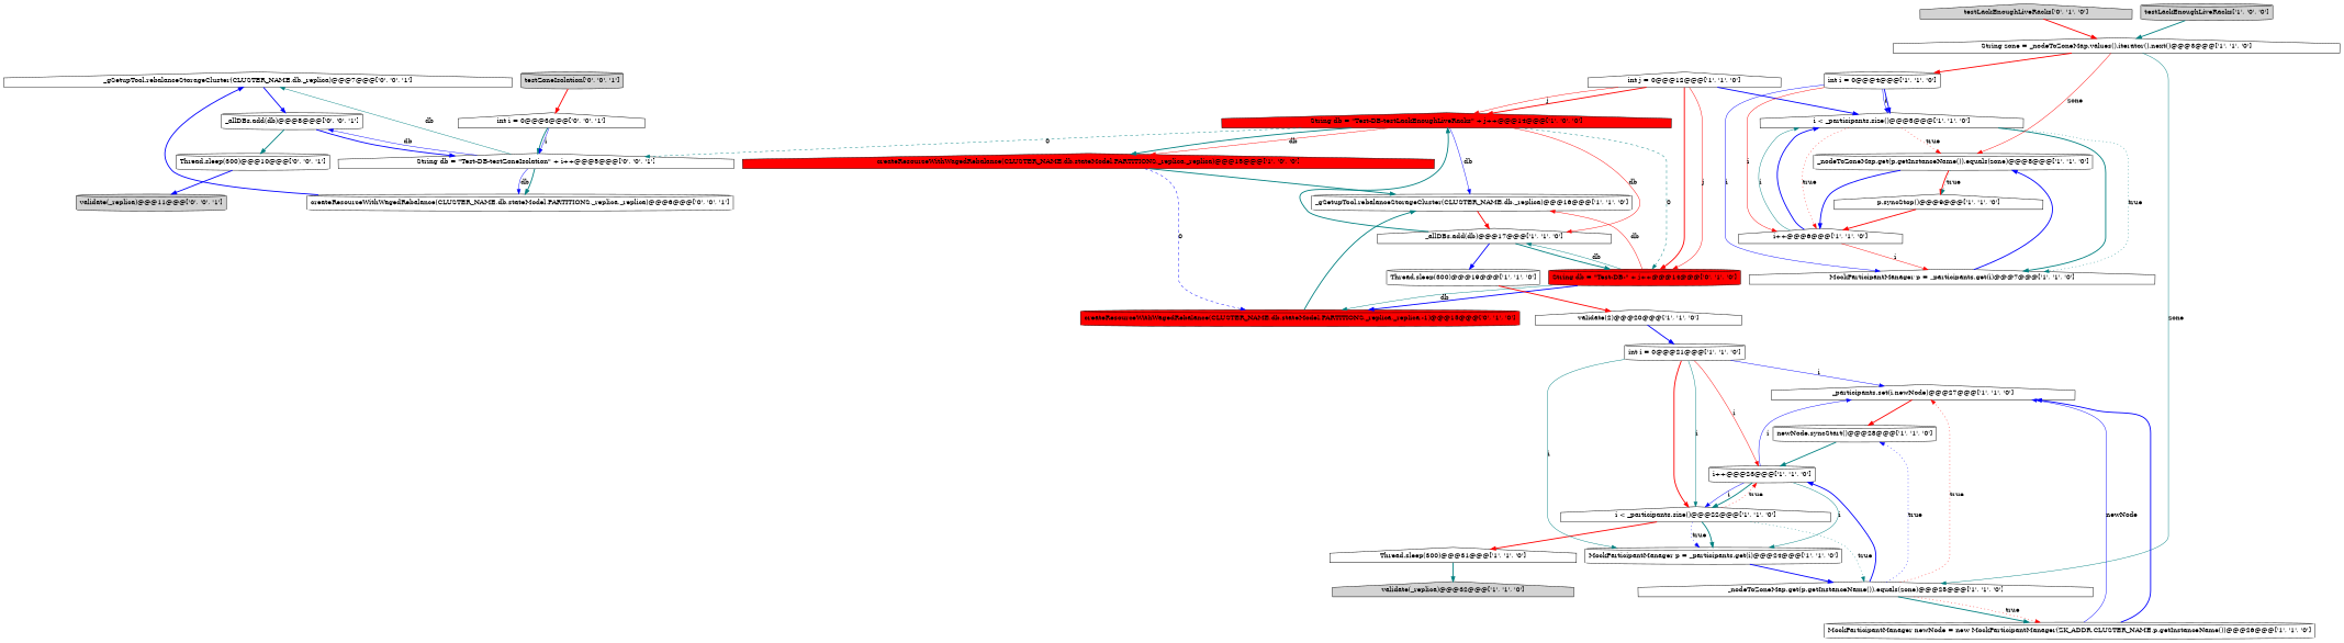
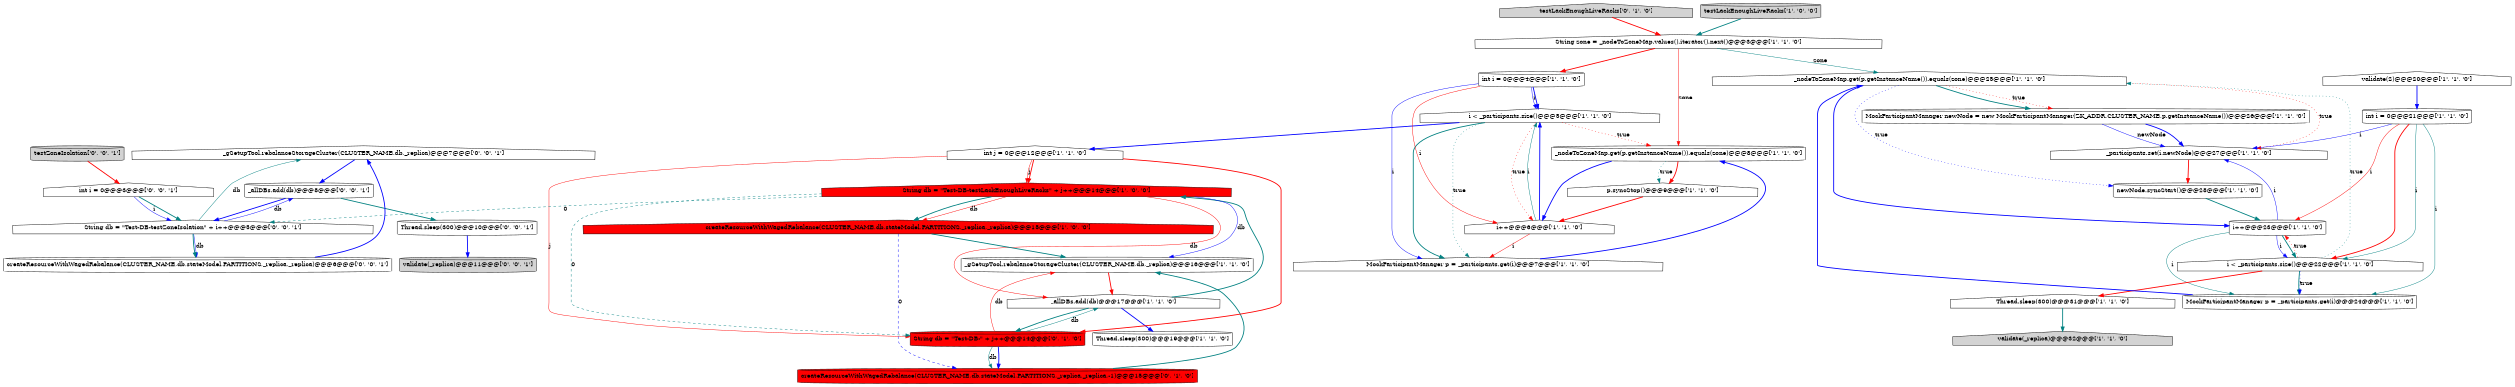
  digraph {
    node [fillcolor=white shape=house style=filled]
    edge [color=blue style=bold]
    n1 [label="_gSetupTool.rebalanceStorageCluster(CLUSTER_NAME,db,_replica)@@@7@@@['0', '0', '1']"]
    n2 [label="_allDBs.add(db)@@@8@@@['0', '0', '1']" shape=cylinder]
    n3 [label="Thread.sleep(300)@@@10@@@['0', '0', '1']" shape=cylinder]
    n4 [label="String db = \"Test-DB-testZoneIsolation\" + i++@@@5@@@['0', '0', '1']"]
    n5 [fillcolor=red label="createResourceWithWagedRebalance(CLUSTER_NAME,db,stateModel,PARTITIONS,_replica,_replica,-1)@@@15@@@['0', '1', '0']" shape=cylinder]
    n6 [label="_gSetupTool.rebalanceStorageCluster(CLUSTER_NAME,db,_replica)@@@16@@@['1', '1', '0']" shape=cylinder]
    n7 [label="_allDBs.add(db)@@@17@@@['1', '1', '0']"]
    n8 [label="_nodeToZoneMap.get(p.getInstanceName()).equals(zone)@@@8@@@['1', '1', '0']" shape=cylinder]
    n9 [label="p.syncStop()@@@9@@@['1', '1', '0']"]
    n10 [label="i++@@@6@@@['1', '1', '0']"]
    n11 [label="MockParticipantManager p = _participants.get(i)@@@7@@@['1', '1', '0']"]
    n12 [label="i < _participants.size()@@@5@@@['1', '1', '0']"]
    n13 [label="Thread.sleep(300)@@@31@@@['1', '1', '0']"]
    n14 [fillcolor=lightgray label="validate(_replica)@@@32@@@['1', '1', '0']"]
    n15 [label="int j = 0@@@12@@@['1', '1', '0']"]
    n16 [fillcolor=red label="String db = \"Test-DB-testLackEnoughLiveRacks\" + j++@@@14@@@['1', '0', '0']"]
    n17 [fillcolor=red label="String db = \"Test-DB-\" + j++@@@14@@@['0', '1', '0']" shape=cylinder]
    n18 [fillcolor=red label="createResourceWithWagedRebalance(CLUSTER_NAME,db,stateModel,PARTITIONS,_replica,_replica)@@@15@@@['1', '0', '0']"]
    n19 [label="String zone = _nodeToZoneMap.values().iterator().next()@@@3@@@['1', '1', '0']"]
    n20 [label="int i = 0@@@4@@@['1', '1', '0']" shape=cylinder]
    n21 [label="_nodeToZoneMap.get(p.getInstanceName()).equals(zone)@@@25@@@['1', '1', '0']"]
    n22 [label="_participants.set(i,newNode)@@@27@@@['1', '1', '0']"]
    n23 [label="newNode.syncStart()@@@28@@@['1', '1', '0']" shape=cylinder]
    n24 [label="i++@@@23@@@['1', '1', '0']" shape=cylinder]
    n25 [label="MockParticipantManager newNode = new MockParticipantManager(ZK_ADDR,CLUSTER_NAME,p.getInstanceName())@@@26@@@['1', '1', '0']" shape=cylinder]
    n26 [fillcolor=lightgray label="validate(_replica)@@@11@@@['0', '0', '1']" shape=cylinder]
    n27 [fillcolor=lightgray label="testLackEnoughLiveRacks['0', '1', '0']"]
    n28 [fillcolor=lightgray label="testZoneIsolation['0', '0', '1']" shape=cylinder]
    n29 [label="int i = 0@@@3@@@['0', '0', '1']"]
    n30 [label="createResourceWithWagedRebalance(CLUSTER_NAME,db,stateModel,PARTITIONS,_replica,_replica)@@@6@@@['0', '0', '1']" shape=cylinder]
    n31 [label="i < _participants.size()@@@22@@@['1', '1', '0']"]
    n32 [label="MockParticipantManager p = _participants.get(i)@@@24@@@['1', '1', '0']" shape=cylinder]
    n33 [label="Thread.sleep(300)@@@19@@@['1', '1', '0']" shape=cylinder]
    n34 [label="validate(2)@@@20@@@['1', '1', '0']"]
    n35 [label="int i = 0@@@21@@@['1', '1', '0']" shape=cylinder]
    n36 [fillcolor=lightgray label="testLackEnoughLiveRacks['1', '0', '0']" shape=cylinder]
    n1 -> n2
    n2 -> n3 [color=teal]
    n2 -> n4
    n3 -> n26
    n4 -> n1 [color=teal label=db style=solid]
    n4 -> n2 [label=db style=solid]
    n4 -> n30 [label=db style=solid]
    n4 -> n30 [color=teal]
    n5 -> n6 [color=teal]
    n6 -> n7 [color=red]
    n7 -> n16 [color=teal]
    n7 -> n17 [color=teal]
    n7 -> n33
    n8 -> n9 [color=red]
    n8 -> n9 [color=teal label=true style=dotted]
    n8 -> n10
    n9 -> n10 [color=red]
    n10 -> n11 [color=red label=i style=solid]
    n10 -> n12 [color=teal label=i style=solid]
    n10 -> n12
    n11 -> n8
    n12 -> n8 [color=red label=true style=dotted]
    n12 -> n10 [color=red label=true style=dotted]
    n12 -> n11 [color=teal]
    n12 -> n11 [color=teal label=true style=dotted]
-   n15 -> n12
+   n12 -> n15
    n13 -> n14 [color=teal]
    n15 -> n16 [color=red]
    n15 -> n16 [color=red label=j style=solid]
    n15 -> n17 [color=red]
    n15 -> n17 [color=red label=j style=solid]
    n16 -> n4 [color=teal label=0 style=dashed]
    n16 -> n6 [label=db style=solid]
    n16 -> n7 [color=red label=db style=solid]
    n16 -> n17 [color=teal label=0 style=dashed]
    n16 -> n18 [color=red label=db style=solid]
    n16 -> n18 [color=teal]
    n17 -> n5
    n17 -> n5 [color=teal label=db style=solid]
    n17 -> n6 [color=red label=db style=solid]
    n17 -> n7 [color=teal label=db style=solid]
    n18 -> n5 [label=0 style=dashed]
    n18 -> n6 [color=teal]
    n19 -> n8 [color=red label=zone style=solid]
    n19 -> n20 [color=red]
    n19 -> n21 [color=teal label=zone style=solid]
    n20 -> n10 [color=red label=i style=solid]
    n20 -> n11 [label=i style=solid]
    n20 -> n12
    n20 -> n12 [label=i style=solid]
    n21 -> n22 [color=red label=true style=dotted]
    n21 -> n23 [label=true style=dotted]
    n21 -> n24
    n21 -> n25 [color=teal]
    n21 -> n25 [color=red label=true style=dotted]
    n22 -> n23 [color=red]
    n23 -> n24 [color=teal]
    n24 -> n22 [label=i style=solid]
    n24 -> n31 [label=i style=solid]
    n24 -> n31 [color=teal]
    n24 -> n32 [color=teal label=i style=solid]
    n25 -> n22 [label=newNode style=solid]
    n25 -> n22
    n27 -> n19 [color=red]
    n28 -> n29 [color=red]
    n29 -> n4 [color=teal]
    n29 -> n4 [label=i style=solid]
    n30 -> n1
    n31 -> n13 [color=red]
    n31 -> n21 [color=teal label=true style=dotted]
    n31 -> n24 [color=red label=true style=dotted]
    n31 -> n32 [color=teal]
    n31 -> n32 [label=true style=dotted]
    n32 -> n21
-   n33 -> n34 [color=red]
    n34 -> n35
    n35 -> n22 [label=i style=solid]
    n35 -> n24 [color=red label=i style=solid]
    n35 -> n31 [color=red]
    n35 -> n31 [color=teal label=i style=solid]
    n35 -> n32 [color=teal label=i style=solid]
    n36 -> n19 [color=teal]
  }
